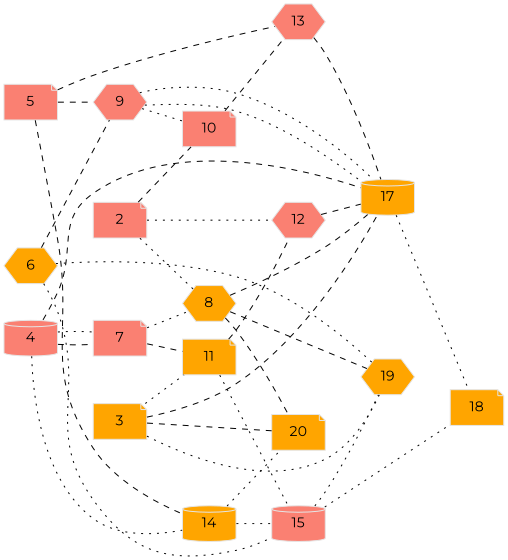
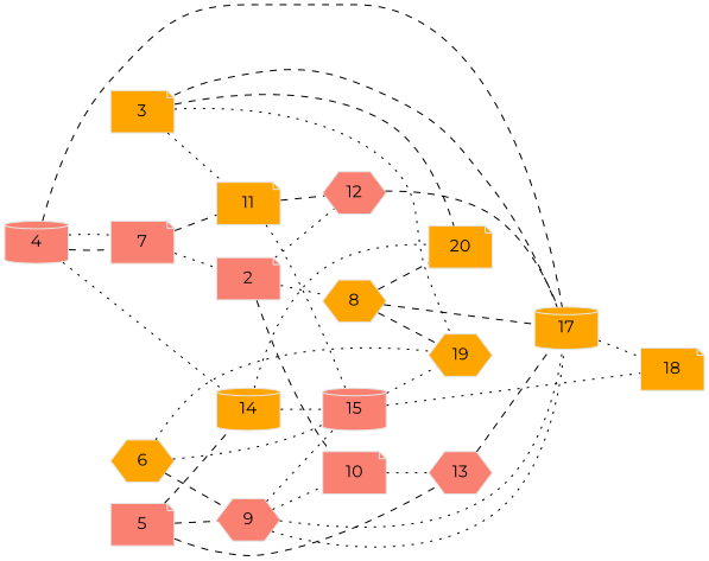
  graph {
    fontname=Montserrat
    rankdir=LR
    node [color=gray90 fillcolor=orange fontname=Montserrat shape=note style=filled]
    edge [fontname=Montserrat style=dotted]
    8 [shape=hexagon]
    2 [fillcolor=salmon]
    10 [fillcolor=salmon]
    12 [fillcolor=salmon shape=hexagon]
    17 [shape=cylinder]
    19 [shape=hexagon]
    20 [super="+16"]
    13 [fillcolor=salmon shape=hexagon]
    11 [super="+1"]
    15 [fillcolor=salmon shape=cylinder super="+1"]
    3
    18
    4 [fillcolor=salmon shape=cylinder]
    7 [fillcolor=salmon]
    14 [shape=cylinder]
    5 [fillcolor=salmon]
    9 [fillcolor=salmon shape=hexagon]
    6 [shape=hexagon super="+16"]
    8 -- 17 [style=dashed]
    8 -- 19 [style=dashed]
    8 -- 20 [style=dashed]
    2 -- 8
    2 -- 10 [style=dashed]
    2 -- 12
-   10 -- 13 [style=dashed]
+   10 -- 13
    12 -- 17 [style=dashed]
    17 -- 18
    13 -- 17 [style=dashed]
    11 -- 12 [style=dashed]
    11 -- 15
    15 -- 19
    15 -- 18
    3 -- 17 [style=dashed]
    3 -- 19
    3 -- 20 [style=dashed]
    3 -- 11
    4 -- 17 [style=dashed]
    4 -- 7 [style=dashed]
    4 -- 7
    4 -- 14
-   7 -- 8
+   7 -- 2
    7 -- 11 [style=dashed]
    14 -- 20
    14 -- 15
    5 -- 13 [style=dashed]
    5 -- 14 [style=dashed]
    5 -- 9 [style=dashed]
    9 -- 10
    9 -- 17
    9 -- 17
+   9 -- 15
    6 -- 19
    6 -- 15
    6 -- 9 [style=dashed]
  }
